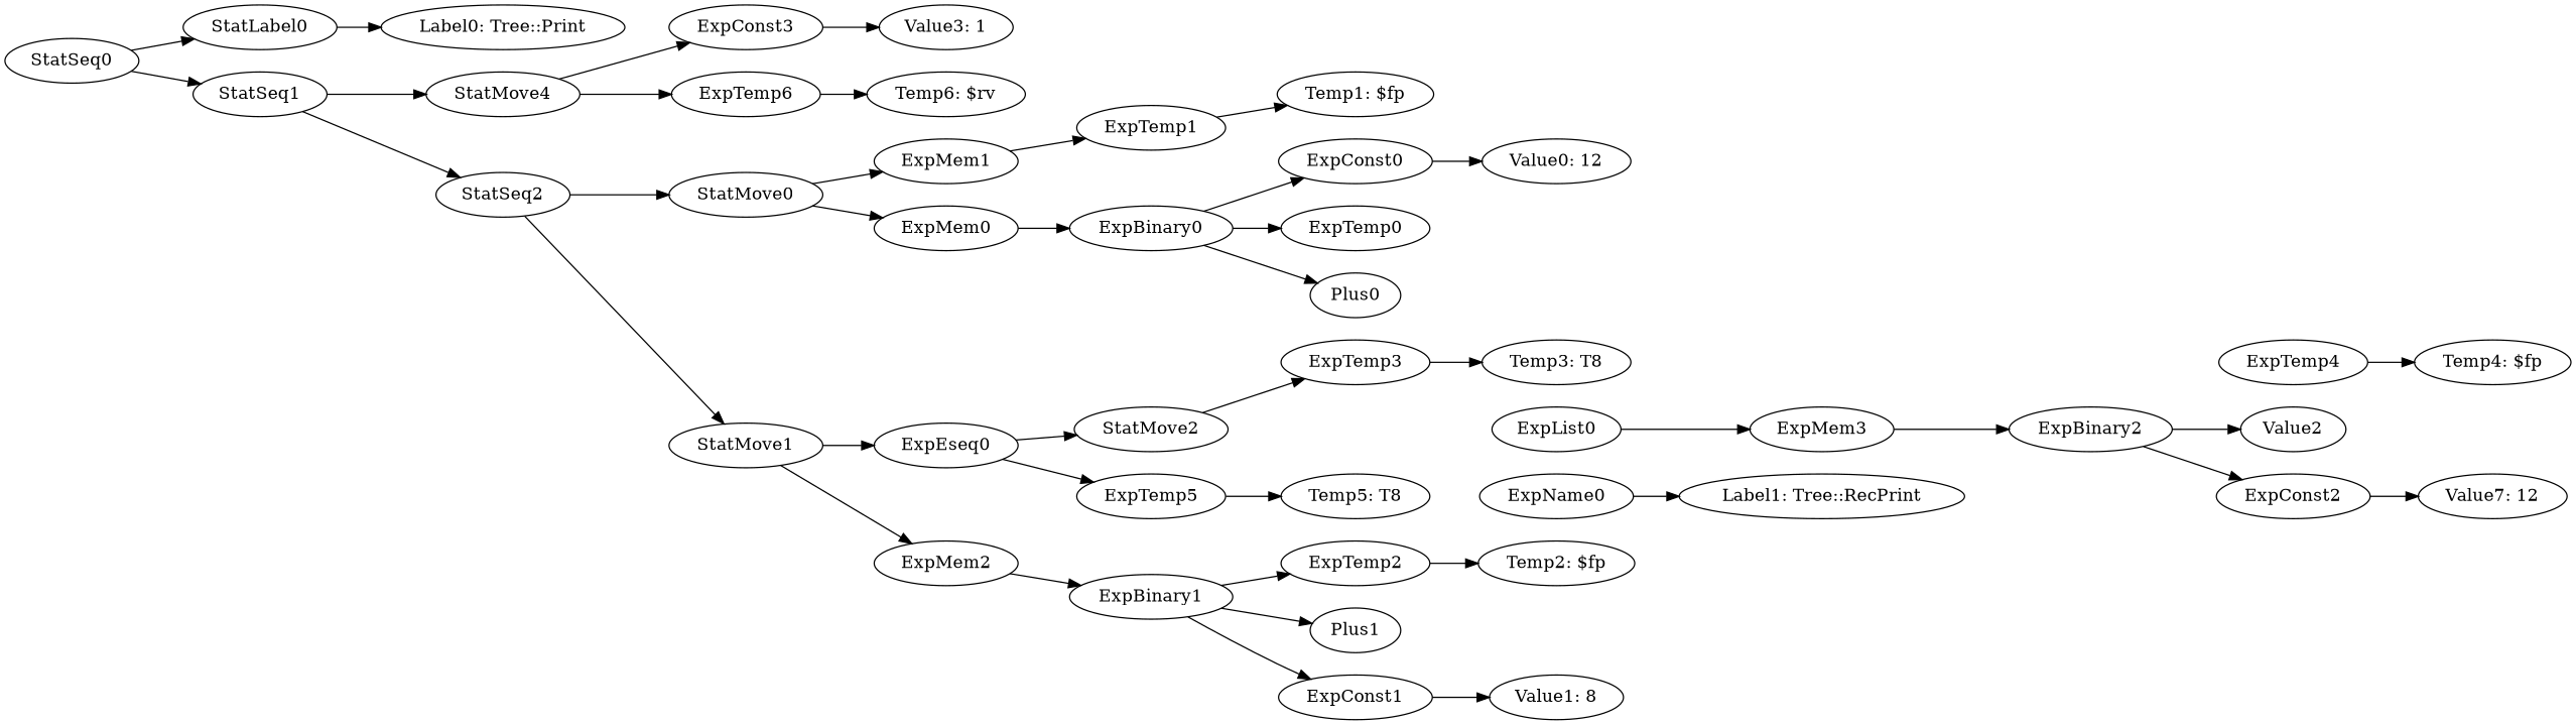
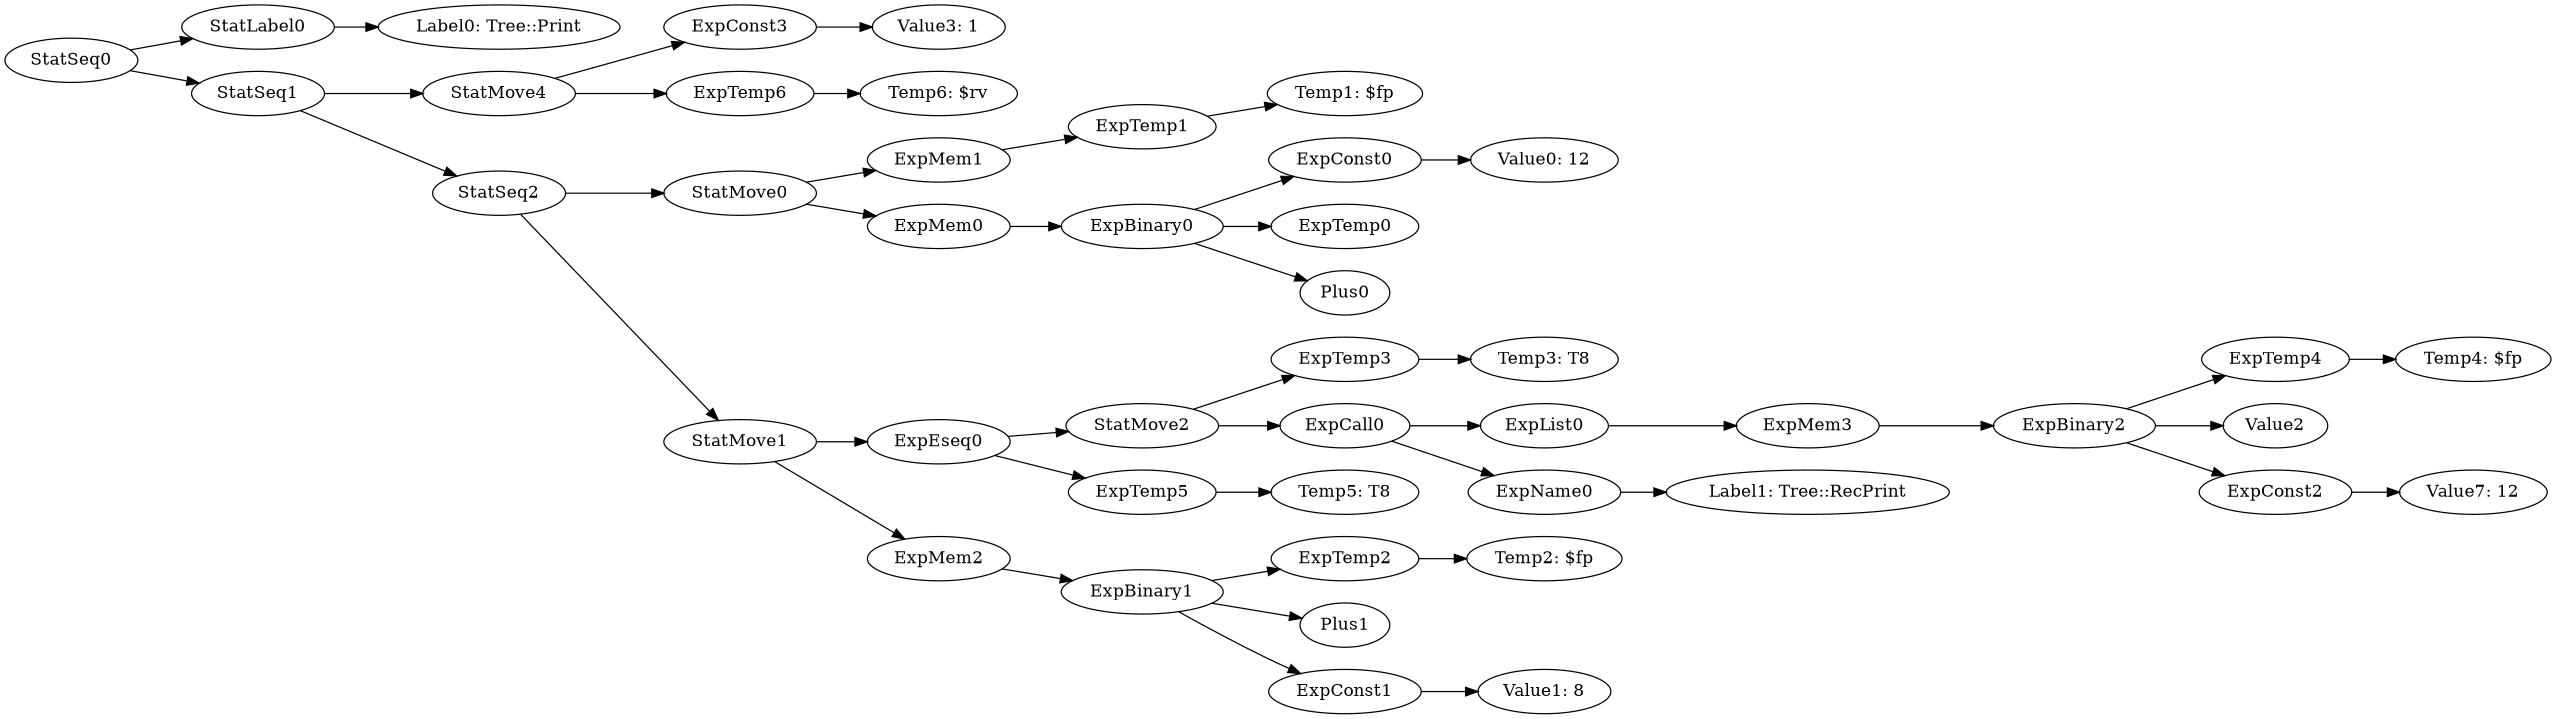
  digraph {
    ordering=out
    rankdir=LR
    ExpConst3
    "Value3: 1"
    n3 [label=StatMove4]
    ExpTemp6
    "Temp6: $rv"
    ExpEseq0
    StatMove2
    ExpTemp5
    ExpTemp3
+   ExpCall0
    "Temp5: T8"
    "Temp3: T8"
    ExpList0
    ExpName0
    ExpMem3
    ExpBinary2
    ExpTemp4
    n18 [label=Value2]
    ExpConst2
    "Temp4: $fp"
    n21 [label="Value7: 12"]
    StatSeq2
    StatMove0
    StatMove1
    ExpMem1
    ExpMem0
    ExpMem2
    ExpTemp1
    ExpBinary0
    ExpBinary1
    "Temp1: $fp"
    ExpConst0
    "Value0: 12"
    ExpTemp0
    Plus0
    ExpTemp2
    Plus1
    ExpConst1
    "Temp2: $fp"
    "Value1: 8"
    StatLabel0
    "Label0: Tree::Print"
    StatSeq0
    StatSeq1
    "Label1: Tree::RecPrint"
    ExpConst3 -> "Value3: 1"
    n3 -> ExpConst3
    n3 -> ExpTemp6
    ExpTemp6 -> "Temp6: $rv"
    ExpEseq0 -> StatMove2
    ExpEseq0 -> ExpTemp5
    StatMove2 -> ExpTemp3
+   StatMove2 -> ExpCall0
    ExpTemp5 -> "Temp5: T8"
    ExpTemp3 -> "Temp3: T8"
+   ExpCall0 -> ExpList0
+   ExpCall0 -> ExpName0
    ExpList0 -> ExpMem3
    ExpName0 -> "Label1: Tree::RecPrint"
    ExpMem3 -> ExpBinary2
+   ExpBinary2 -> ExpTemp4
    ExpBinary2 -> n18
    ExpBinary2 -> ExpConst2
    ExpTemp4 -> "Temp4: $fp"
    ExpConst2 -> n21
    StatSeq2 -> StatMove0
    StatSeq2 -> StatMove1
    StatMove0 -> ExpMem1
    StatMove0 -> ExpMem0
    StatMove1 -> ExpEseq0
    StatMove1 -> ExpMem2
    ExpMem1 -> ExpTemp1
    ExpMem0 -> ExpBinary0
    ExpMem2 -> ExpBinary1
    ExpTemp1 -> "Temp1: $fp"
    ExpBinary0 -> ExpConst0
    ExpBinary0 -> ExpTemp0
    ExpBinary0 -> Plus0
    ExpBinary1 -> ExpTemp2
    ExpBinary1 -> Plus1
    ExpBinary1 -> ExpConst1
    ExpConst0 -> "Value0: 12"
    ExpTemp2 -> "Temp2: $fp"
    ExpConst1 -> "Value1: 8"
    StatLabel0 -> "Label0: Tree::Print"
    StatSeq0 -> StatLabel0
    StatSeq0 -> StatSeq1
    StatSeq1 -> n3
    StatSeq1 -> StatSeq2
  }
